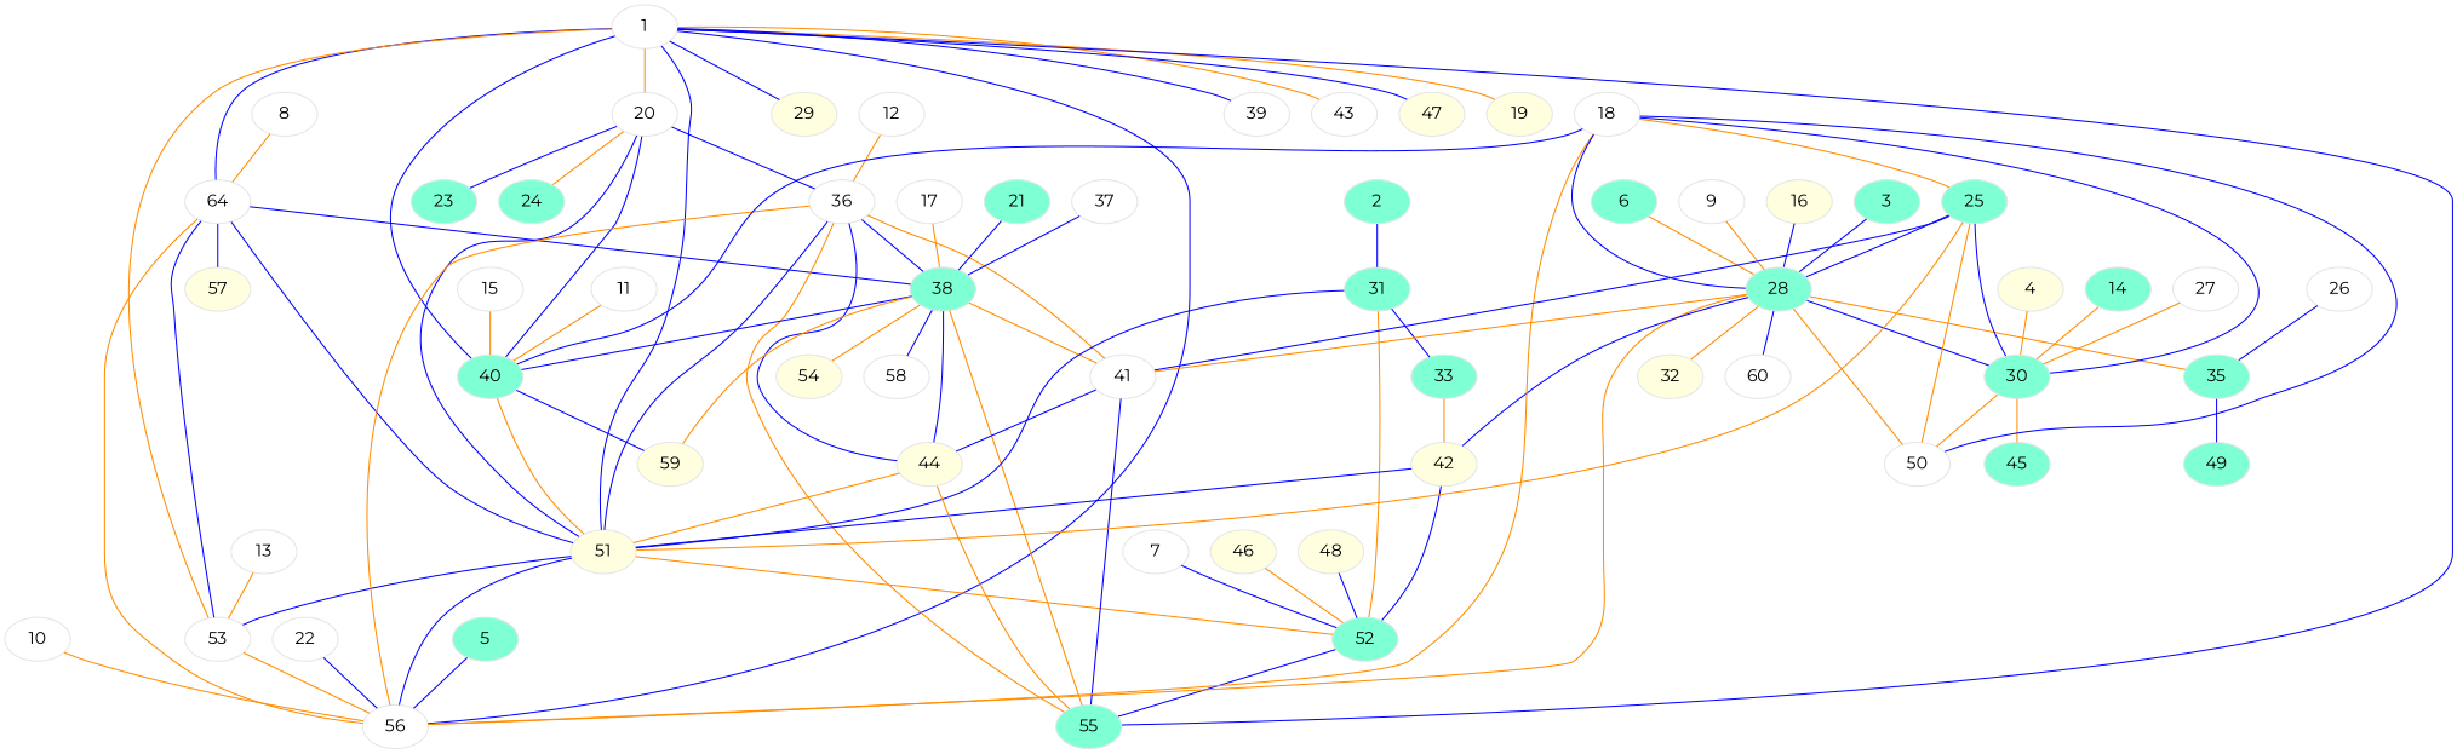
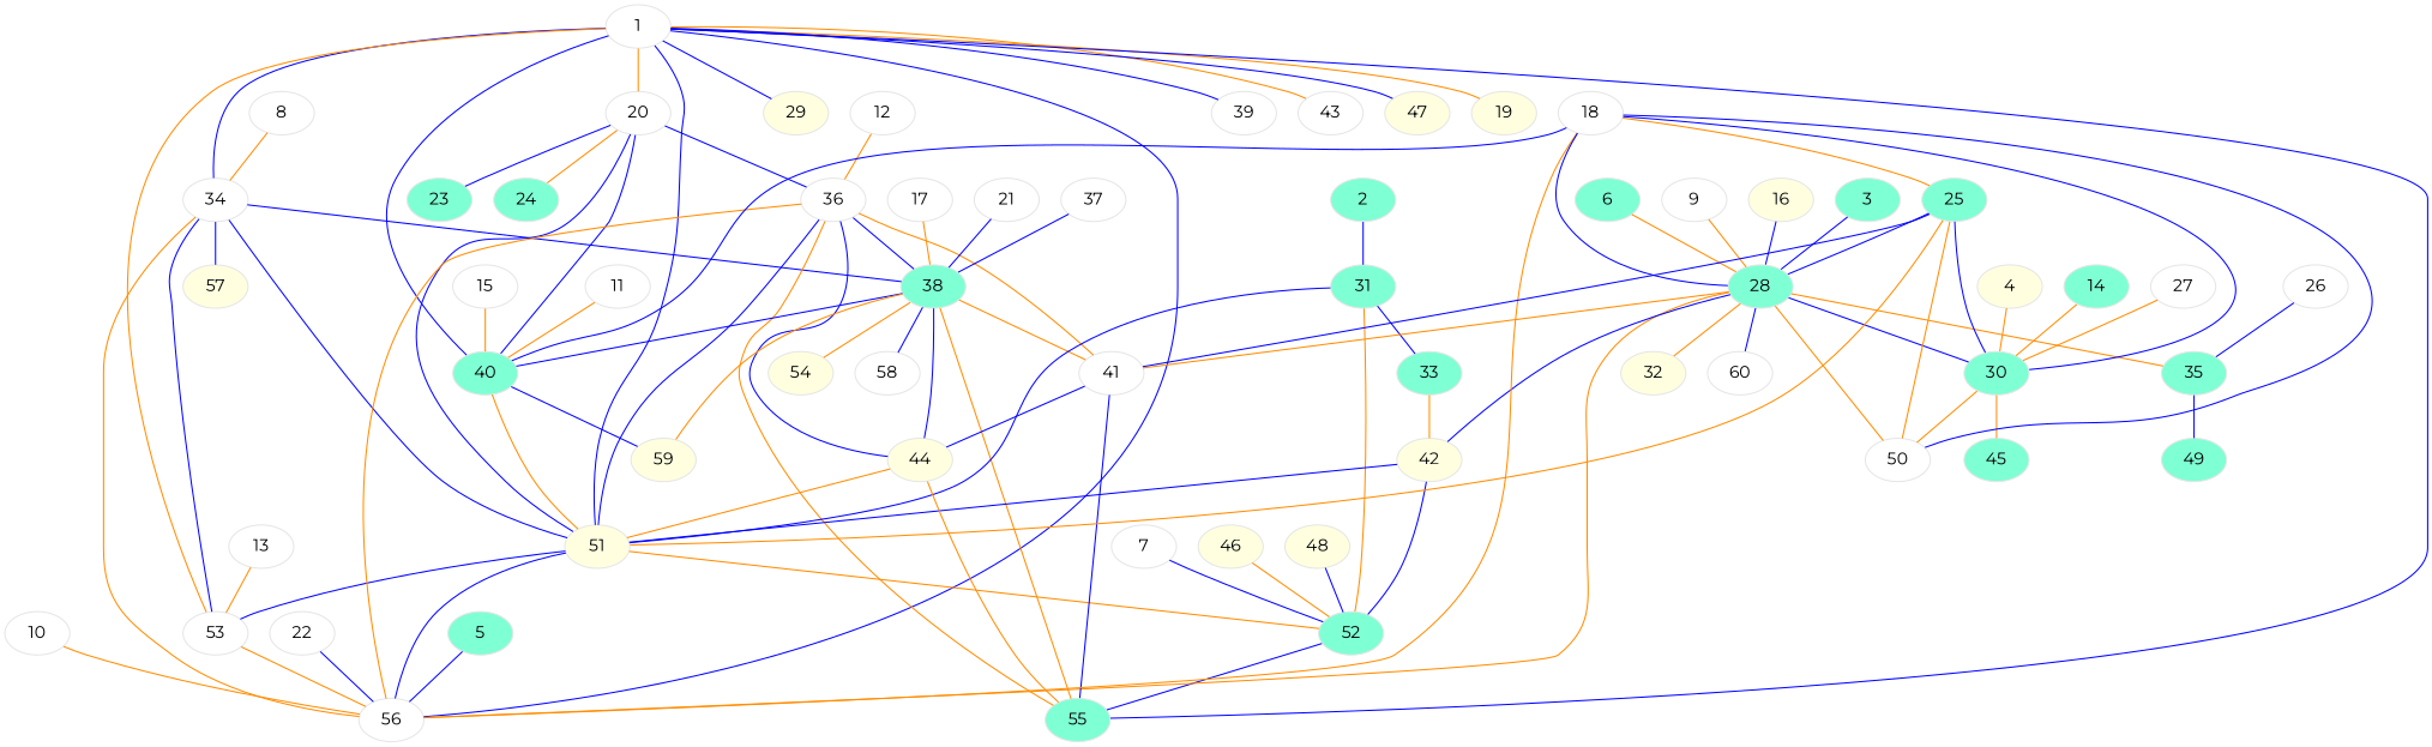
  graph {
    fontname=Montserrat
    node [color=gray90 fillcolor=white fontname=Montserrat style=filled]
    edge [color=blue fontname=Montserrat weight=1.0]
    19 [fillcolor=lightyellow]
    1
    20
    29 [fillcolor=lightyellow]
-   34 [label=64]
+   34
    39
    40 [fillcolor=aquamarine]
    43
    47 [fillcolor=lightyellow]
    51 [fillcolor=lightyellow]
    53
    55 [fillcolor=aquamarine]
    56
    36
    23 [fillcolor=aquamarine]
    24 [fillcolor=aquamarine]
    38 [fillcolor=aquamarine]
    57 [fillcolor=lightyellow]
    59 [fillcolor=lightyellow]
    52 [fillcolor=aquamarine]
    2 [fillcolor=aquamarine]
    31 [fillcolor=aquamarine]
    33 [fillcolor=aquamarine]
    3 [fillcolor=aquamarine]
    28 [fillcolor=aquamarine]
    30 [fillcolor=aquamarine]
    50
    41
    35 [fillcolor=aquamarine]
    32 [fillcolor=lightyellow]
    42 [fillcolor=lightyellow]
    60
    4 [fillcolor=lightyellow]
    45 [fillcolor=aquamarine]
    5 [fillcolor=aquamarine]
    6 [fillcolor=aquamarine]
    7
    8
    9
    10
    11
    12
    44 [fillcolor=lightyellow]
    13
    14 [fillcolor=aquamarine]
    15
    16 [fillcolor=lightyellow]
    17
    54 [fillcolor=lightyellow]
    58
    18
    25 [fillcolor=aquamarine]
-   21 [fillcolor=aquamarine]
+   21
    22
    26
    49 [fillcolor=aquamarine]
    27
    37
    46 [fillcolor=lightyellow]
    48 [fillcolor=lightyellow]
    1 -- 19 [color=darkorange]
    1 -- 20 [color=darkorange weight=4.0]
    1 -- 29
    1 -- 34
    1 -- 39
    1 -- 40 [weight=4.0]
    1 -- 43 [color=darkorange]
    1 -- 47
    1 -- 51
    1 -- 53 [color=darkorange]
    1 -- 55
    1 -- 56 [weight=2.0]
    20 -- 40 [weight=4.0]
    20 -- 51
    20 -- 36
    20 -- 23
    20 -- 24 [color=darkorange]
    34 -- 51
    34 -- 53
    34 -- 56 [color=darkorange weight=2.0]
    34 -- 38
    34 -- 57
    40 -- 51 [color=darkorange]
    40 -- 59
    51 -- 53
    51 -- 56 [weight=2.0]
    51 -- 52 [color=darkorange weight=2.0]
    53 -- 56 [color=darkorange weight=2.0]
    36 -- 51
    36 -- 55 [color=darkorange]
    36 -- 56 [color=darkorange]
    36 -- 38
    36 -- 41 [color=darkorange weight=2.0]
    36 -- 44
    38 -- 40
    38 -- 55 [color=darkorange]
    38 -- 59 [color=darkorange]
    38 -- 41 [color=darkorange weight=2.0]
    38 -- 44
    38 -- 54 [color=darkorange]
    38 -- 58
    52 -- 55
    2 -- 31
    31 -- 51
    31 -- 52 [color=darkorange weight=2.0]
    31 -- 33
    33 -- 42 [color=darkorange weight=2.0]
    3 -- 28
    28 -- 56 [color=darkorange]
    28 -- 30 [weight=2.0]
    28 -- 50 [color=darkorange weight=2.0]
    28 -- 41 [color=darkorange]
    28 -- 35 [color=darkorange]
    28 -- 32 [color=darkorange]
    28 -- 42
    28 -- 60
    30 -- 50 [color=darkorange]
    30 -- 45 [color=darkorange]
    41 -- 55 [weight=2.0]
    41 -- 44 [weight=2.0]
    35 -- 49
    42 -- 51 [weight=2.0]
    42 -- 52 [weight=4.0]
    4 -- 30 [color=darkorange]
    5 -- 56
    6 -- 28 [color=darkorange]
    7 -- 52
    8 -- 34 [color=darkorange]
    9 -- 28 [color=darkorange]
    10 -- 56 [color=darkorange]
    11 -- 40 [color=darkorange]
    12 -- 36 [color=darkorange]
    44 -- 51 [color=darkorange]
    44 -- 55 [color=darkorange]
    13 -- 53 [color=darkorange]
    14 -- 30 [color=darkorange]
    15 -- 40 [color=darkorange]
    16 -- 28
    17 -- 38 [color=darkorange]
    18 -- 40
    18 -- 56 [color=darkorange]
    18 -- 28 [weight=2.0]
    18 -- 30
    18 -- 50
    18 -- 25 [color=darkorange]
    25 -- 51 [color=darkorange]
    25 -- 28 [weight=2.0]
    25 -- 30
    25 -- 50 [color=darkorange]
    25 -- 41
    21 -- 38
    22 -- 56
    26 -- 35
    27 -- 30 [color=darkorange]
    37 -- 38
    46 -- 52 [color=darkorange]
    48 -- 52
  }
